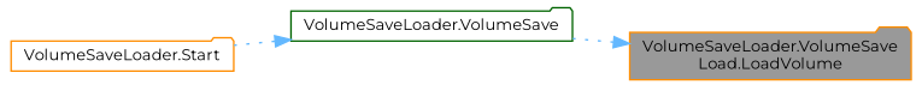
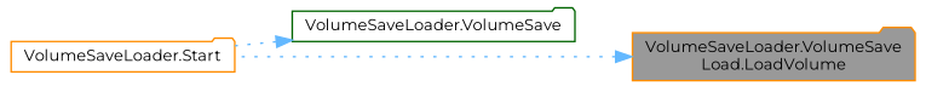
  digraph {
    fontname=Montserrat
    rankdir=RL
    node [color=darkorange fillcolor=white fontname=Montserrat fontsize=10 shape=folder style=filled]
    edge [color=steelblue1 dir=back fontname=Montserrat fontsize=10 labelfontname=Helvetica labelfontsize=10 style=dotted]
    n1 [fillcolor=grey60 fontcolor=black height=0.2 label="VolumeSaveLoader.VolumeSave\lLoad.LoadVolume" width=0.4]
    n2 [color=darkgreen height=0.2 label="VolumeSaveLoader.VolumeSave" width=0.4]
    n3 [height=0.2 label="VolumeSaveLoader.Start" width=0.4]
-   n1 -> n2
+   n1 -> n3
    n2 -> n3
  }
